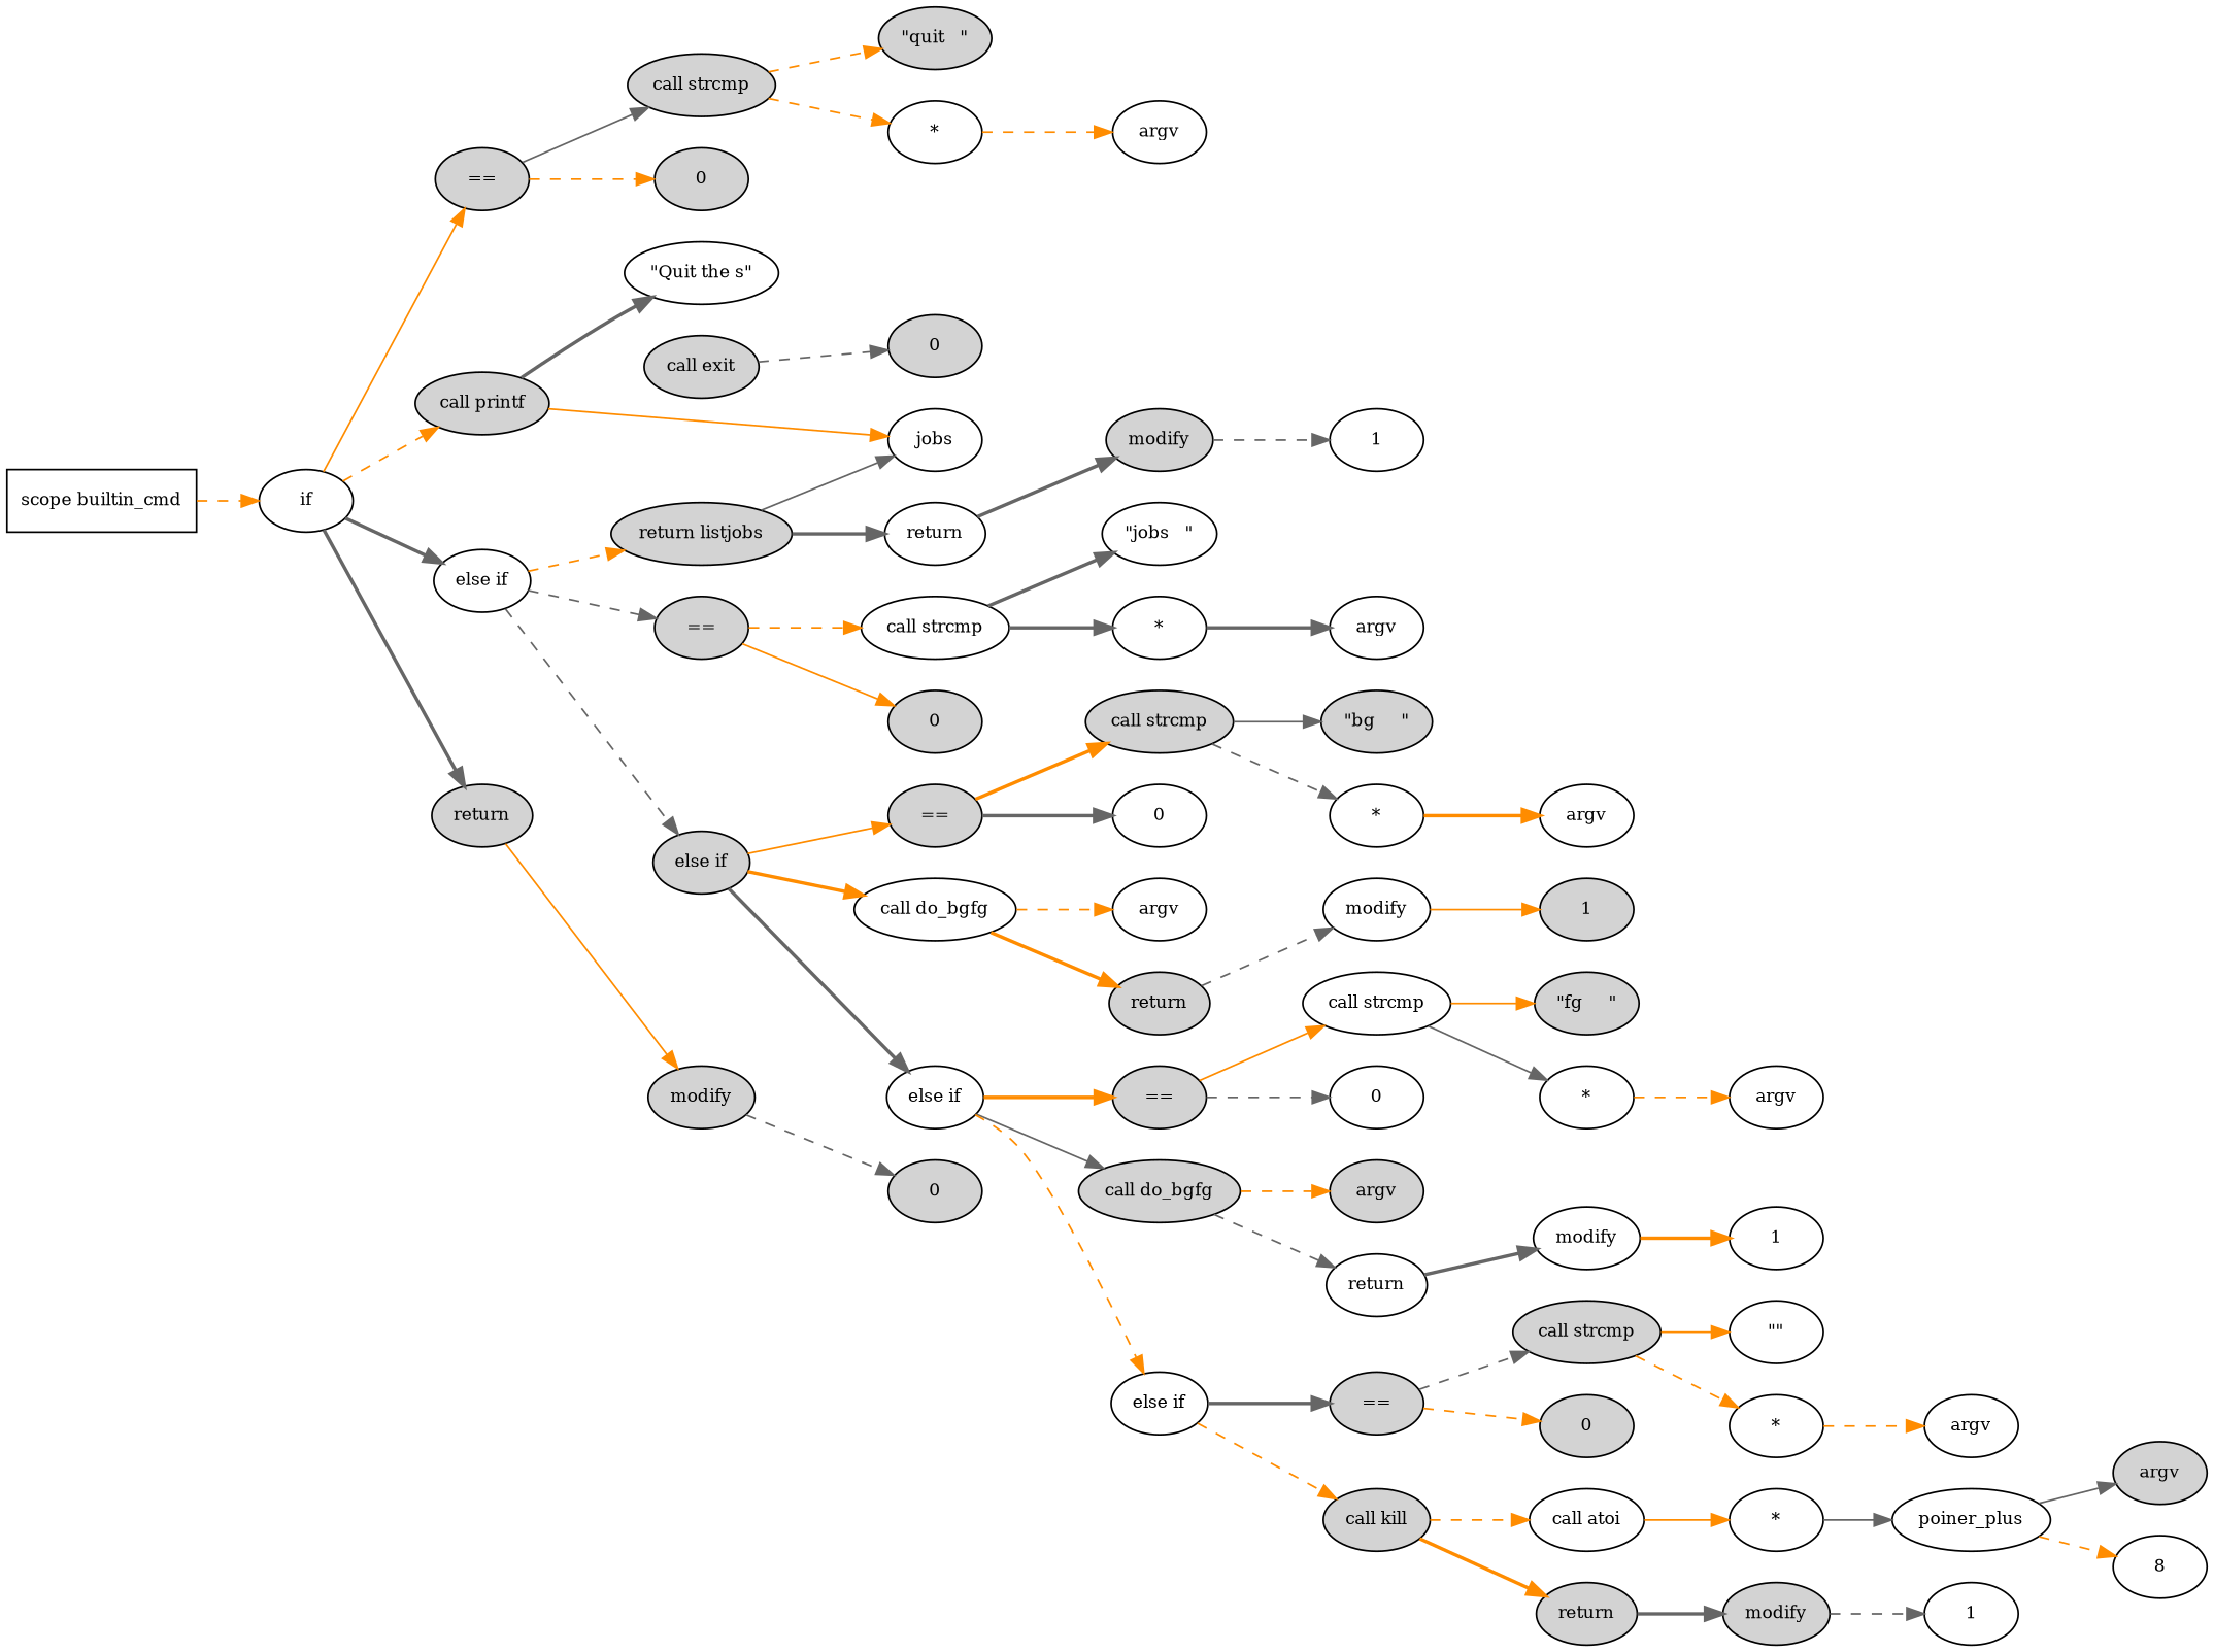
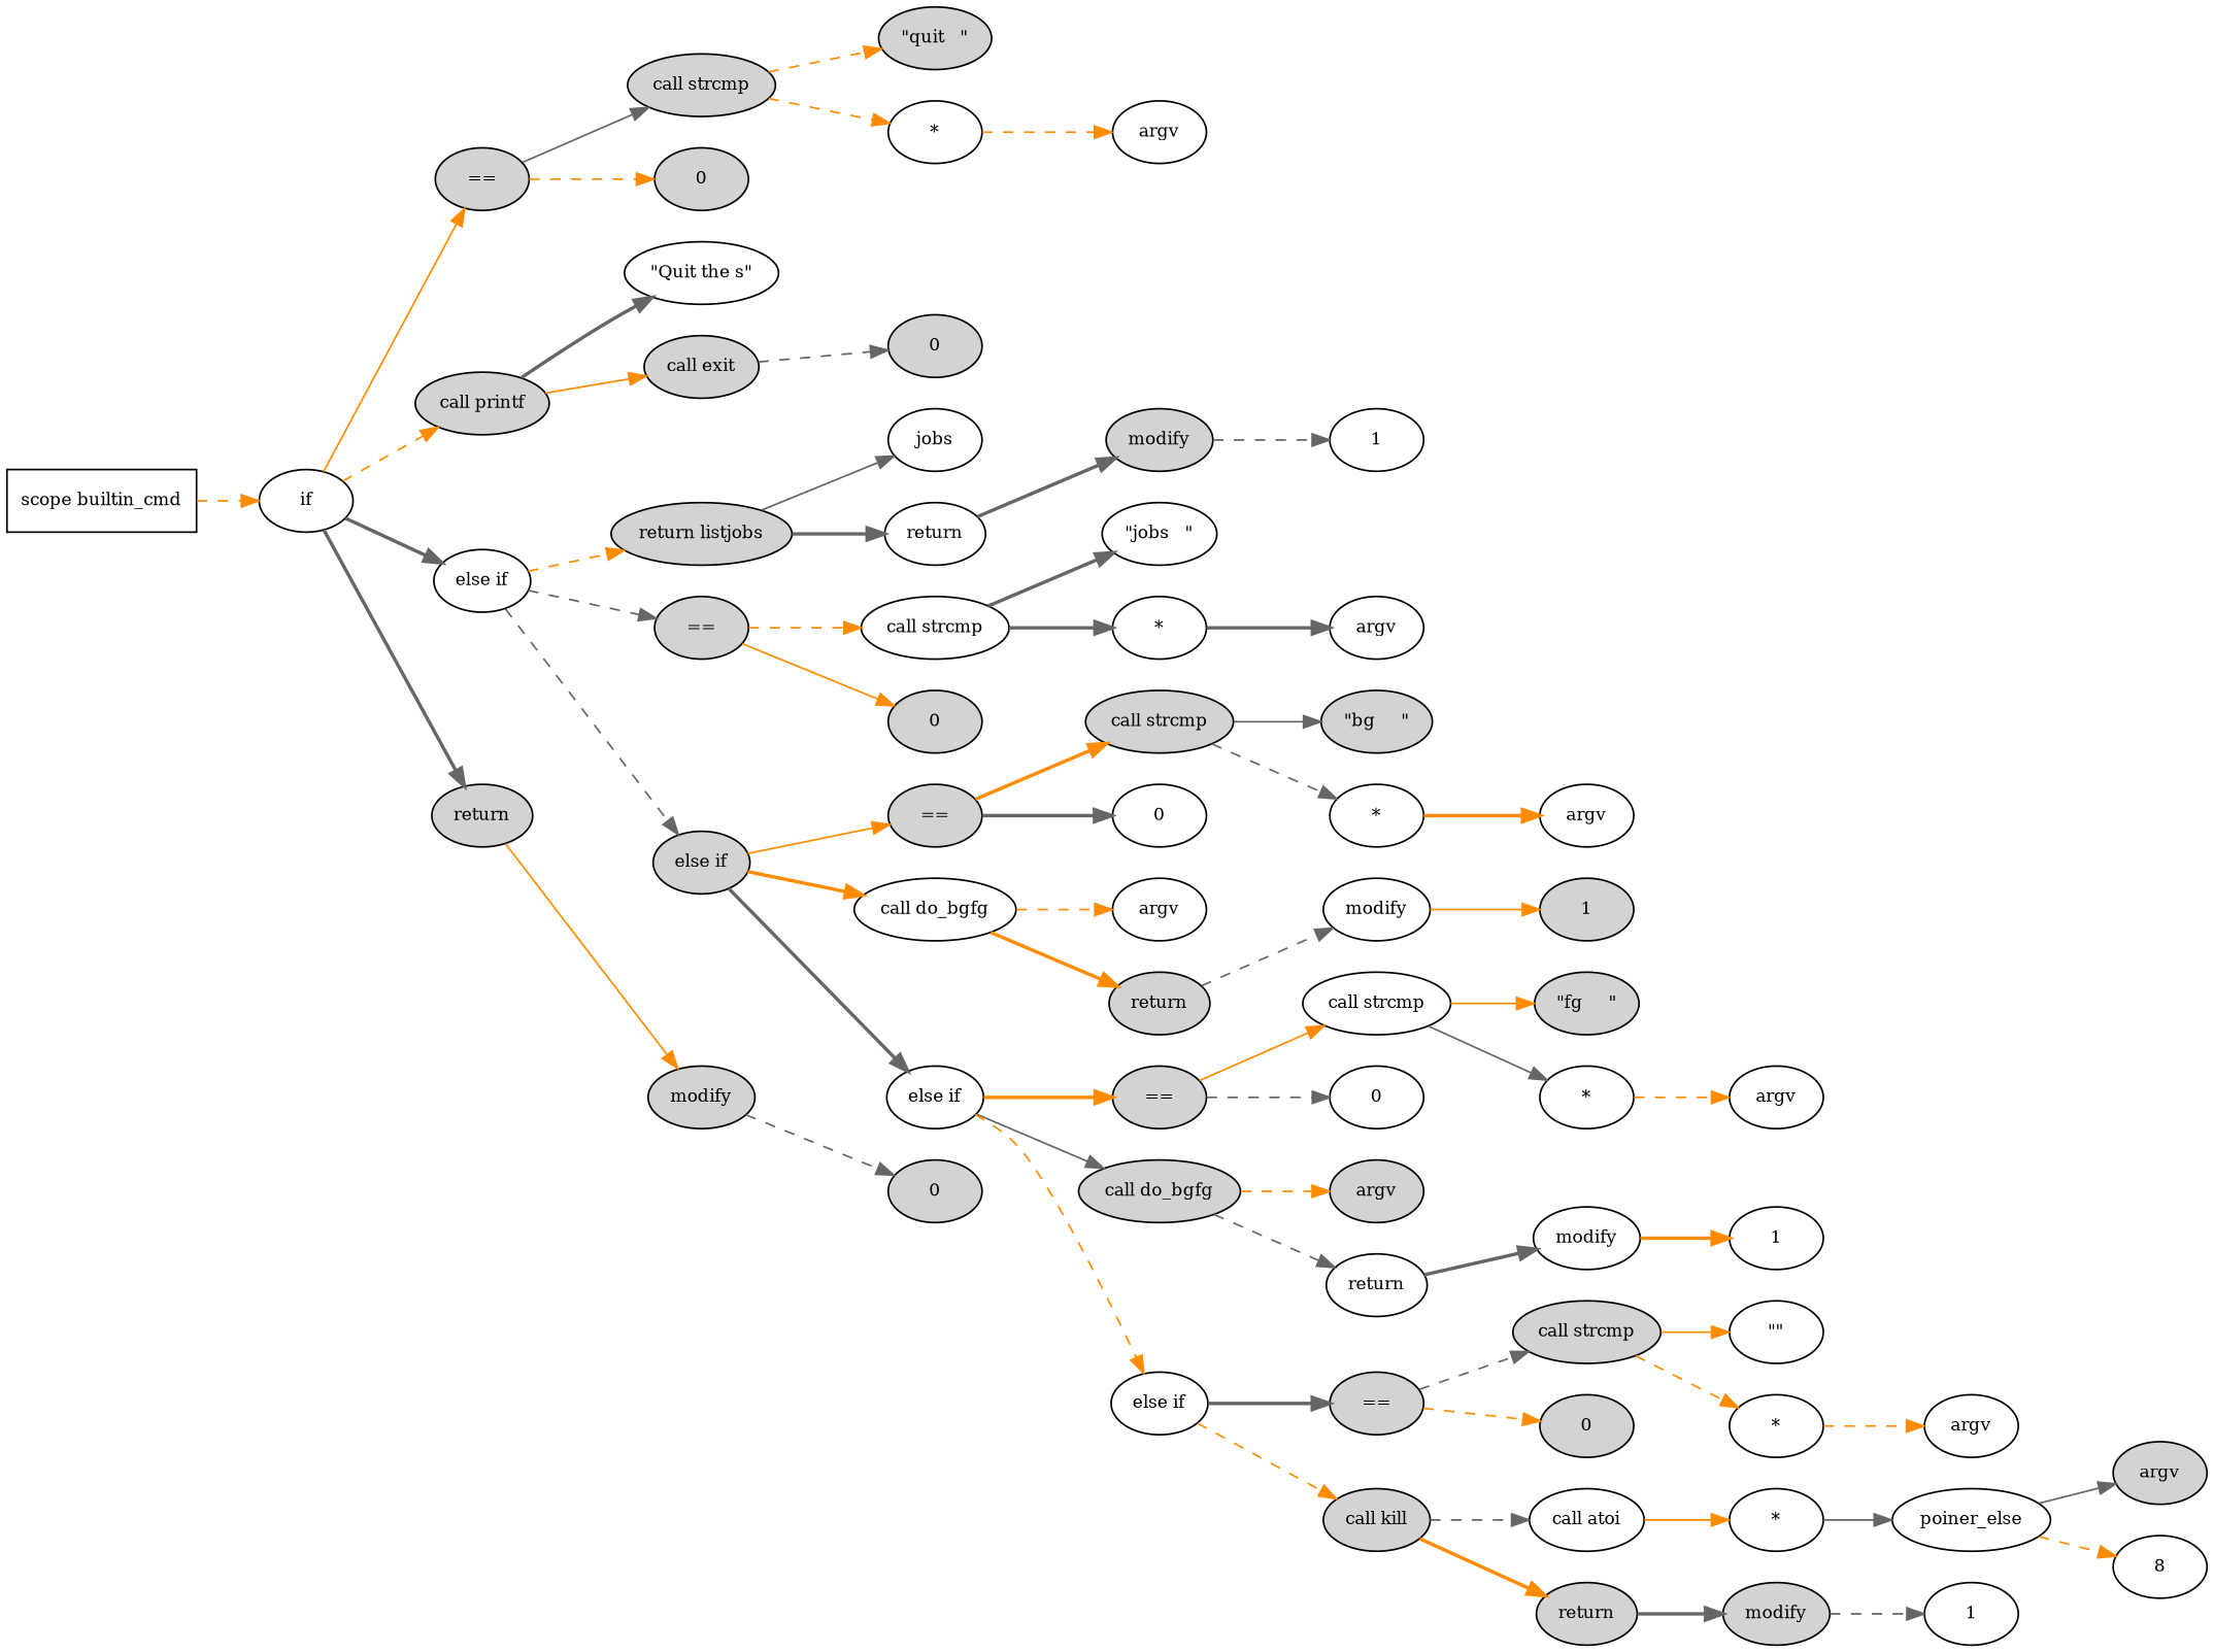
  digraph {
    fontname="DejaVu Serif"
    fontsize=10
    rankdir=LR
    node [fillcolor=white fontname="DejaVu Serif" fontsize=10 shape=ellipse style=filled]
    edge [color=darkorange fontname="DejaVu Serif" fontsize=10 style=dashed]
    n1 [label="scope builtin_cmd" shape=box]
    n2 [label=if]
    n3 [fillcolor=lightgrey label="=="]
    n4 [fillcolor=lightgrey label="call printf"]
    n5 [label="else if"]
    n6 [fillcolor=lightgrey label=return]
    n7 [fillcolor=lightgrey label="call strcmp"]
    n8 [fillcolor=lightgrey label=0]
    n9 [label="\"Quit the s\""]
    n10 [fillcolor=lightgrey label="call exit"]
    n11 [fillcolor=lightgrey label="=="]
    n12 [fillcolor=lightgrey label="return listjobs"]
    n13 [fillcolor=lightgrey label="else if"]
    n14 [fillcolor=lightgrey label=modify]
    n15 [fillcolor=lightgrey label="\"quit   \""]
    n16 [label="*"]
    n17 [label=argv]
    n18 [fillcolor=lightgrey label=0]
    n19 [label="call strcmp"]
    n20 [fillcolor=lightgrey label=0]
    n21 [label=jobs]
    n22 [label=return]
    n23 [fillcolor=lightgrey label="=="]
    n24 [label="call do_bgfg"]
    n25 [label="else if"]
    n26 [label="\"jobs   \""]
    n27 [label="*"]
    n28 [label=argv]
    n29 [fillcolor=lightgrey label=modify]
    n30 [label=1]
    n31 [fillcolor=lightgrey label="call strcmp"]
    n32 [label=0]
    n33 [label=argv]
    n34 [fillcolor=lightgrey label=return]
    n35 [fillcolor=lightgrey label="=="]
    n36 [fillcolor=lightgrey label="call do_bgfg"]
    n37 [label="else if"]
    n38 [fillcolor=lightgrey label="\"bg     \""]
    n39 [label="*"]
    n40 [label=argv]
    n41 [label=modify]
    n42 [fillcolor=lightgrey label=1]
    n43 [label="call strcmp"]
    n44 [label=0]
    n45 [fillcolor=lightgrey label=argv]
    n46 [label=return]
    n47 [fillcolor=lightgrey label="=="]
    n48 [fillcolor=lightgrey label="call kill"]
    n49 [fillcolor=lightgrey label="\"fg     \""]
    n50 [label="*"]
    n51 [label=argv]
    n52 [label=modify]
    n53 [label=1]
    n54 [fillcolor=lightgrey label="call strcmp"]
    n55 [fillcolor=lightgrey label=0]
    n56 [label="call atoi"]
    n57 [fillcolor=lightgrey label=return]
    n58 [label="\"\""]
    n59 [label="*"]
    n60 [label=argv]
    n61 [label="*"]
    n62 [fillcolor=lightgrey label=modify]
-   n63 [label=poiner_plus]
+   n63 [label=poiner_else]
    n64 [fillcolor=lightgrey label=argv]
    n65 [label=8]
    n66 [label=1]
    n67 [fillcolor=lightgrey label=0]
    n1 -> n2
    n2 -> n3 [style=solid]
    n2 -> n4
    n2 -> n5 [color=gray40 style=bold]
    n2 -> n6 [color=gray40 style=bold]
    n3 -> n7 [color=gray40 style=solid]
    n3 -> n8
    n4 -> n9 [color=gray40 style=bold]
-   n4 -> n21 [style=solid]
+   n4 -> n10 [style=solid]
    n5 -> n11 [color=gray40]
    n5 -> n12
    n5 -> n13 [color=gray40]
    n6 -> n14 [style=solid]
    n7 -> n15
    n7 -> n16
    n10 -> n18 [color=gray40]
    n11 -> n19
    n11 -> n20 [style=solid]
    n12 -> n21 [color=gray40 style=solid]
    n12 -> n22 [color=gray40 style=bold]
    n13 -> n23 [style=solid]
    n13 -> n24 [style=bold]
    n13 -> n25 [color=gray40 style=bold]
    n14 -> n67 [color=gray40]
    n16 -> n17
    n19 -> n26 [color=gray40 style=bold]
    n19 -> n27 [color=gray40 style=bold]
    n22 -> n29 [color=gray40 style=bold]
    n23 -> n31 [style=bold]
    n23 -> n32 [color=gray40 style=bold]
    n24 -> n33
    n24 -> n34 [style=bold]
    n25 -> n35 [style=bold]
    n25 -> n36 [color=gray40 style=solid]
    n25 -> n37
    n27 -> n28 [color=gray40 style=bold]
    n29 -> n30 [color=gray40]
    n31 -> n38 [color=gray40 style=solid]
    n31 -> n39 [color=gray40]
    n34 -> n41 [color=gray40]
    n35 -> n43 [style=solid]
    n35 -> n44 [color=gray40]
    n36 -> n45
    n36 -> n46 [color=gray40]
    n37 -> n47 [color=gray40 style=bold]
    n37 -> n48
    n39 -> n40 [style=bold]
    n41 -> n42 [style=solid]
    n43 -> n49 [style=solid]
    n43 -> n50 [color=gray40 style=solid]
    n46 -> n52 [color=gray40 style=bold]
    n47 -> n54 [color=gray40]
    n47 -> n55
-   n48 -> n56
+   n48 -> n56 [color=gray40]
    n48 -> n57 [style=bold]
    n50 -> n51
    n52 -> n53 [style=bold]
    n54 -> n58 [style=solid]
    n54 -> n59
    n56 -> n61 [style=solid]
    n57 -> n62 [color=gray40 style=bold]
    n59 -> n60
    n61 -> n63 [color=gray40 style=solid]
    n62 -> n66 [color=gray40]
    n63 -> n64 [color=gray40 style=solid]
    n63 -> n65
  }
